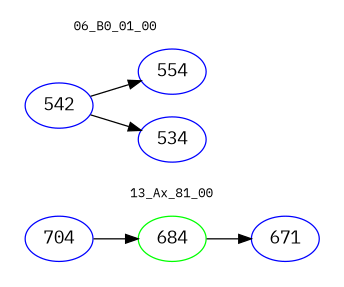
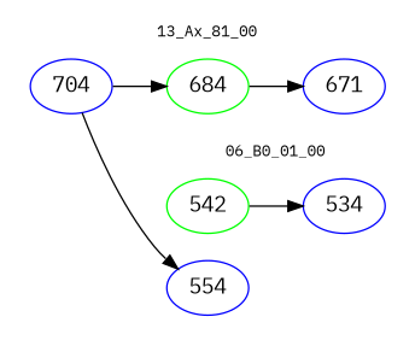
  digraph {
    fontname="IBM Plex Mono"
    rankdir=LR
    node [color=blue fontname="IBM Plex Mono"]
    edge [color=black fontname="IBM Plex Mono"]
    n1 [color=green label=684]
    n2 [label=671]
    n3 [label=704]
-   n4 [label=542]
+   n4 [color=green label=542]
    n5 [label=534]
    n6 [label=554]
    subgraph cluster_1 {
      color=white
      fontsize=10
      label="13_Ax_81_00"
      n1
      n2
      n3
    }
    subgraph cluster_2 {
      color=white
      fontsize=10
      label="06_B0_01_00"
      n4
      n5
      n6
    }
    n1 -> n2
    n3 -> n1
    n4 -> n5
-   n4 -> n6
+   n3 -> n6
  }
